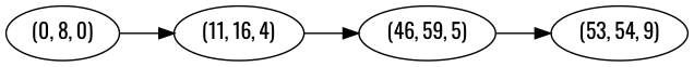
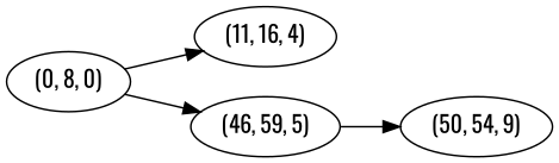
  digraph {
    fontname=Oswald
    rankdir=LR
    node [fontname=Oswald]
    edge [fontname=Oswald]
    n1 [label="(0, 8, 0)"]
    "(11, 16, 4)"
    "(46, 59, 5)"
-   "(50, 54, 9)" [label="(53, 54, 9)"]
+   "(50, 54, 9)"
    n1 -> "(11, 16, 4)"
-   "(11, 16, 4)" -> "(46, 59, 5)"
+   n1 -> "(46, 59, 5)"
    "(46, 59, 5)" -> "(50, 54, 9)"
  }
